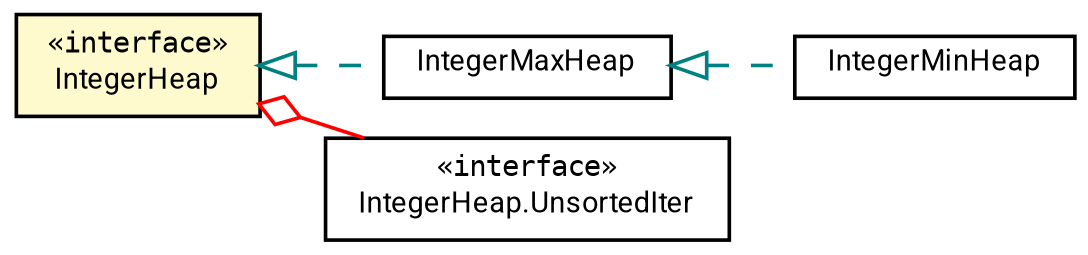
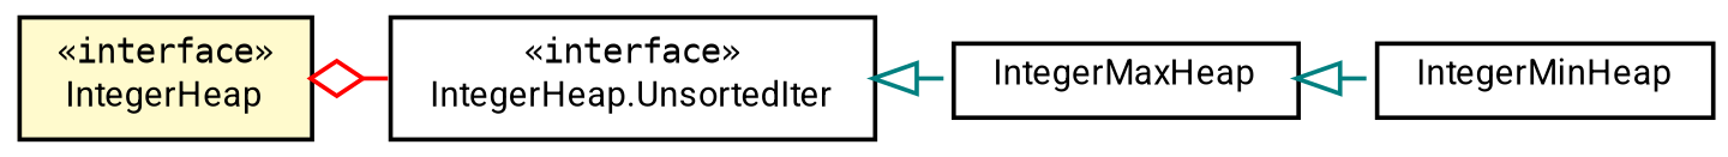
  digraph {
    fontname="DejaVu Sans Mono"
    nodesep=0.15
    rankdir=LR
    ranksep=0.25
    node [fontcolor=black fontname="DejaVu Sans Mono" fontsize=8 margin=0 shape=plaintext]
    edge [arrowtail=empty color=teal dir=back fontname="DejaVu Sans Mono" fontsize=7 labelfontname=Roboto labelfontsize=7 style=dashed weight=9]
    n1 [height=0 label=<<table title="de.lmu.ifi.dbs.elki.utilities.datastructures.heap.IntegerMaxHeap" border="0" cellborder="1" cellspacing="0" cellpadding="2" href="IntegerMaxHeap.html" target="_parent"> 		<tr><td><table border="0" cellspacing="0" cellpadding="1"> 		<tr><td align="center" balign="center"> <font face="Roboto">IntegerMaxHeap</font> </td></tr> 		</table></td></tr> 		</table>> width=0]
    n2 [height=0 label=<<table title="de.lmu.ifi.dbs.elki.utilities.datastructures.heap.IntegerMinHeap" border="0" cellborder="1" cellspacing="0" cellpadding="2" href="IntegerMinHeap.html" target="_parent"> 		<tr><td><table border="0" cellspacing="0" cellpadding="1"> 		<tr><td align="center" balign="center"> <font face="Roboto">IntegerMinHeap</font> </td></tr> 		</table></td></tr> 		</table>> width=0]
    n3 [height=0 label=<<table title="de.lmu.ifi.dbs.elki.utilities.datastructures.heap.IntegerHeap" border="0" cellborder="1" cellspacing="0" cellpadding="2" bgcolor="lemonChiffon" href="IntegerHeap.html" target="_parent"> 		<tr><td><table border="0" cellspacing="0" cellpadding="1"> 		<tr><td align="center" balign="center"> &#171;interface&#187; </td></tr> 		<tr><td align="center" balign="center"> <font face="Roboto">IntegerHeap</font> </td></tr> 		</table></td></tr> 		</table>> width=0]
    n4 [height=0 label=<<table title="de.lmu.ifi.dbs.elki.utilities.datastructures.heap.IntegerHeap.UnsortedIter" border="0" cellborder="1" cellspacing="0" cellpadding="2" href="IntegerHeap.UnsortedIter.html" target="_parent"> 		<tr><td><table border="0" cellspacing="0" cellpadding="1"> 		<tr><td align="center" balign="center"> &#171;interface&#187; </td></tr> 		<tr><td align="center" balign="center"> <font face="Roboto">IntegerHeap.UnsortedIter</font> </td></tr> 		</table></td></tr> 		</table>> width=0]
    n1 -> n2
-   n3 -> n1
+   n4 -> n1
    n3 -> n4 [arrowhead=none arrowtail=ediamond color=red weight=4 style=""]
  }
